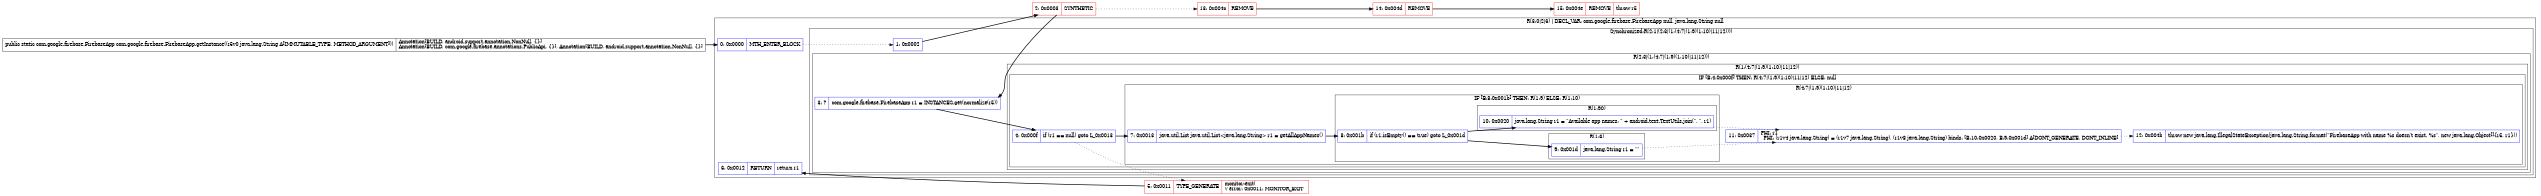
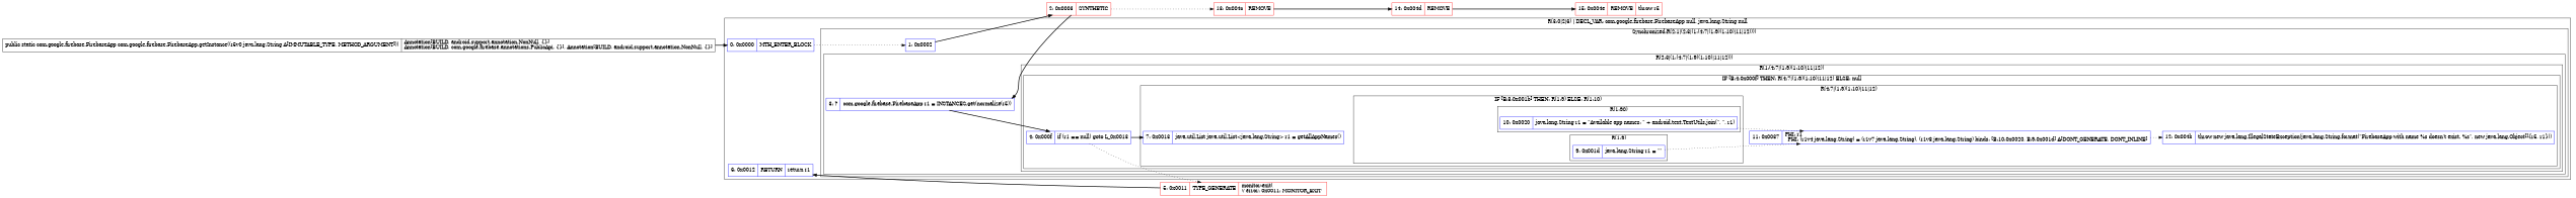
  digraph {
    rankdir=LR
    node [color=blue shape=record]
    edge [style=bold]
    n1 [label="{9\:\ 0x001d|java.lang.String r1 = \"\"\l}"]
    n2 [label="{10\:\ 0x0020|java.lang.String r1 = \"Available app names: \" + android.text.TextUtils.join(\", \", r1)\l}"]
-   n3 [label="{8\:\ 0x001b|if (r1.isEmpty() == true) goto L_0x001d\l}"]
    n4 [label="{7\:\ 0x0013|java.util.List java.util.List\<java.lang.String\> r1 = getAllAppNames()\l}"]
    n5 [label="{11\:\ 0x0037|PHI: r1 \l  PHI: (r1v4 java.lang.String) = (r1v7 java.lang.String), (r1v8 java.lang.String) binds: [B:10:0x0020, B:9:0x001d] A[DONT_GENERATE, DONT_INLINE]\l}"]
    n6 [label="{12\:\ 0x004b|throw new java.lang.IllegalStateException(java.lang.String.format(\"FirebaseApp with name %s doesn't exist. %s\", new java.lang.Object[]\{r5, r1\}))\l}"]
    n7 [label="{4\:\ 0x000f|if (r1 == null) goto L_0x0013\l}"]
    n8 [label="{3\:\ ?|com.google.firebase.FirebaseApp r1 = INSTANCES.get(normalize(r5))\l}"]
    n9 [label="{1\:\ 0x0002}"]
    n10 [label="{0\:\ 0x0000|MTH_ENTER_BLOCK\l}"]
    n11 [label="{6\:\ 0x0012|RETURN\l|return r1\l}"]
    n12 [color=red label="{5\:\ 0x0011|TYPE_GENERATE\l|monitor\-exit(\l\/\/ error: 0x0011: MONITOR_EXIT  \l}"]
    n13 [color=red label="{2\:\ 0x0003|SYNTHETIC\l}"]
    n14 [color=red label="{13\:\ 0x004c|REMOVE\l}"]
    n15 [color=red label="{14\:\ 0x004d|REMOVE\l}"]
    n16 [color=red label="{15\:\ 0x004e|REMOVE\l|throw r5\l}"]
    n17 [label="{public static com.google.firebase.FirebaseApp com.google.firebase.FirebaseApp.getInstance((r5v0 java.lang.String A[IMMUTABLE_TYPE, METHOD_ARGUMENT]))  | Annotation[BUILD, android.support.annotation.NonNull, \{\}]\lAnnotation[BUILD, com.google.firebase.annotations.PublicApi, \{\}], Annotation[BUILD, android.support.annotation.NonNull, \{\}]\l}" color=""]
    subgraph cluster_1 {
      label="R(3:0|2|6) | DECL_VAR: com.google.firebase.FirebaseApp null, java.lang.String null\l"
      n10
      n11
      subgraph cluster_2 {
        label="Synchronized:R(2:1|(2:3|(1:(4:7|(1:9)(1:10)|11|12))))"
        n9
        subgraph cluster_3 {
          label="R(2:3|(1:(4:7|(1:9)(1:10)|11|12)))"
          n8
          subgraph cluster_4 {
            label="R(1:(4:7|(1:9)(1:10)|11|12))"
            subgraph cluster_5 {
              label="IF [B:4:0x000f] THEN: R(4:7|(1:9)(1:10)|11|12) ELSE: null"
              n7
              subgraph cluster_6 {
                label="R(4:7|(1:9)(1:10)|11|12)"
                n4
                n5
                n6
                subgraph cluster_7 {
                  label="IF [B:8:0x001b] THEN: R(1:9) ELSE: R(1:10)"
-                 n3
                  subgraph cluster_8 {
-                   label="R(1:6)"
+                   label="R(1:9)"
                    n1
                  }
                  subgraph cluster_9 {
                    label="R(1:90)"
                    n2
                  }
                }
              }
            }
          }
        }
      }
    }
    n1 -> n5 [style=dotted]
    n2 -> n5 [style=dotted]
-   n3 -> n1
-   n3 -> n2
-   n4 -> n3
    n5 -> n6 [style=dotted]
    n7 -> n4
    n7 -> n12 [style=dotted]
    n8 -> n7
    n9 -> n13
    n10 -> n9 [style=dotted]
    n12 -> n11
    n13 -> n8
    n13 -> n14 [style=dotted]
    n14 -> n15
    n15 -> n16
    n17 -> n10
  }
